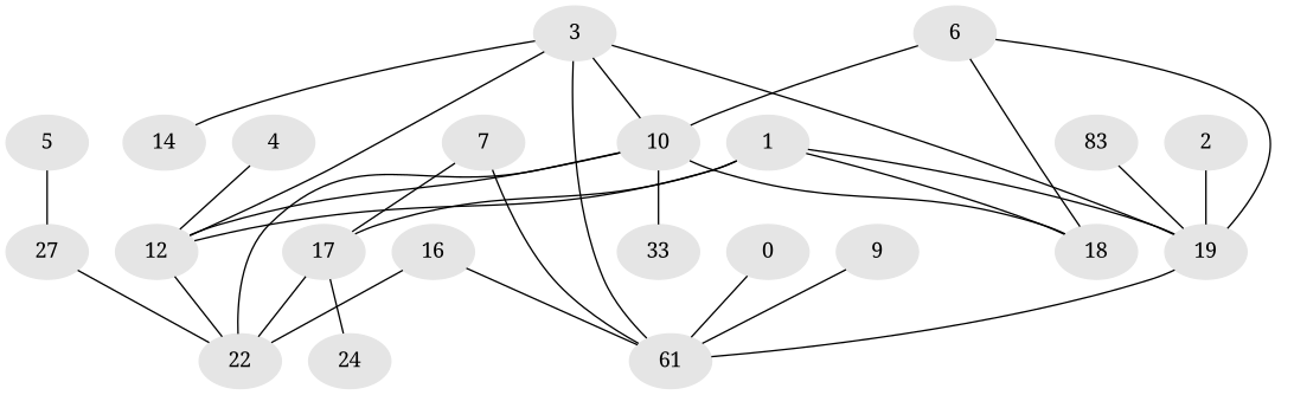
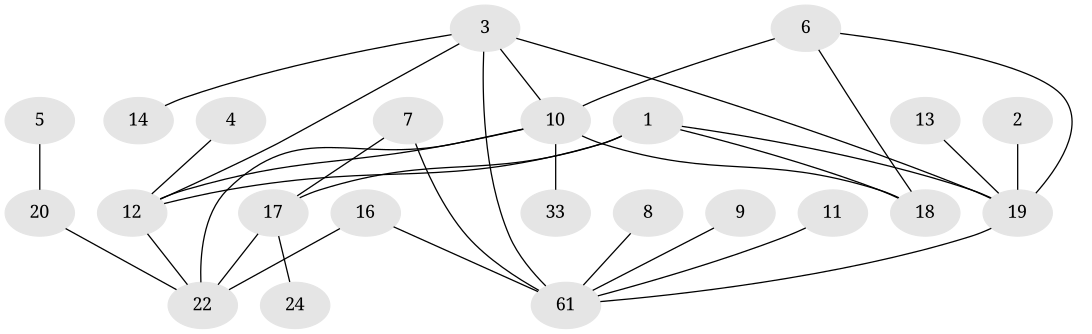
  graph {
    fontname="Noto Serif"
    node [color=gray90 fontname="Noto Serif" style=filled]
    edge [fontname="Noto Serif" weight=1.0]
    1
    12
    17
    18
    19
    22
    24
    n8 [label=61]
    2
    3
    10
    14
    n13 [label=33]
    4
    5
-   20 [label=27]
+   20
    6
    7
-   8 [label=0]
+   8
    9
-   13 [label=83]
+   11
+   13
    16
    1 -- 12
    1 -- 17 [weight=2.0]
    1 -- 18
    1 -- 19
    12 -- 22
    17 -- 22
    17 -- 24
    19 -- n8
    2 -- 19
    3 -- 12
    3 -- 19
    3 -- n8 [weight=2.0]
    3 -- 10
    3 -- 14
    10 -- 12
    10 -- 18
    10 -- 22
    10 -- n13
    4 -- 12
    5 -- 20
    20 -- 22
    6 -- 18
    6 -- 19
    6 -- 10
    7 -- 17
    7 -- n8
    8 -- n8
    9 -- n8
+   11 -- n8
    13 -- 19
    16 -- 22 [weight=2.0]
    16 -- n8
  }
